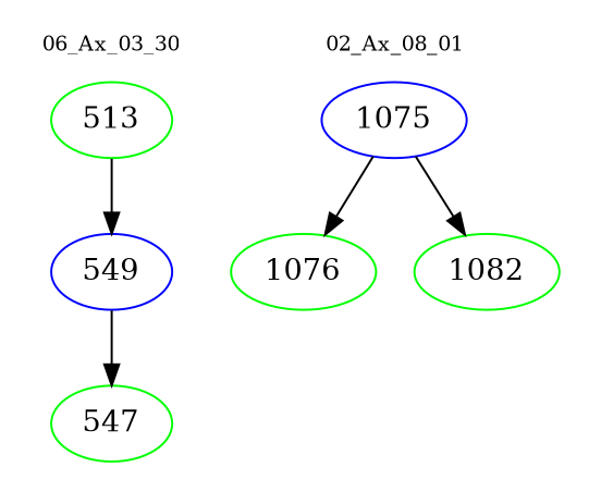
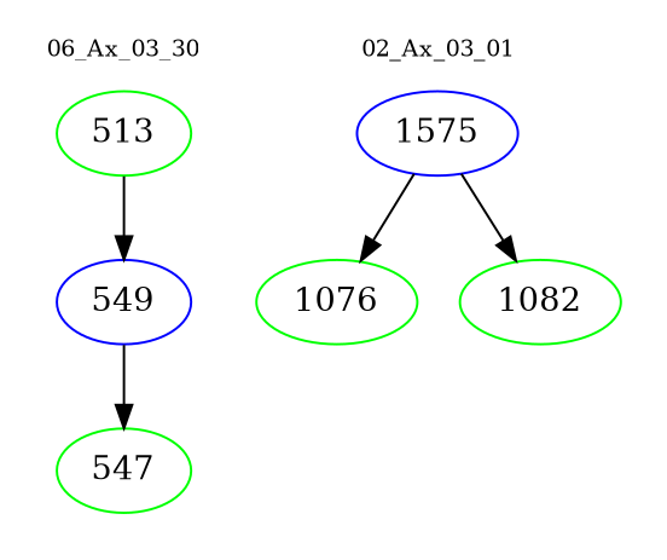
  digraph {
    fontname="DejaVu Serif"
    node [color=green fontname="DejaVu Serif"]
    edge [color=black fontname="DejaVu Serif"]
    n1 [color=blue label=549]
    n2 [label=513]
    n3 [label=547]
-   n4 [color=blue label=1075]
+   n4 [color=blue label=1575]
    n5 [label=1076]
    n6 [label=1082]
    subgraph cluster_1 {
      color=white
      fontsize=10
      label="06_Ax_03_30"
      n1
      n2
      n3
    }
    subgraph cluster_2 {
      color=white
      fontsize=10
-     label="02_Ax_08_01"
+     label="02_Ax_03_01"
      n4
      n5
      n6
    }
    n1 -> n3
    n2 -> n1
    n4 -> n5
    n4 -> n6
  }
